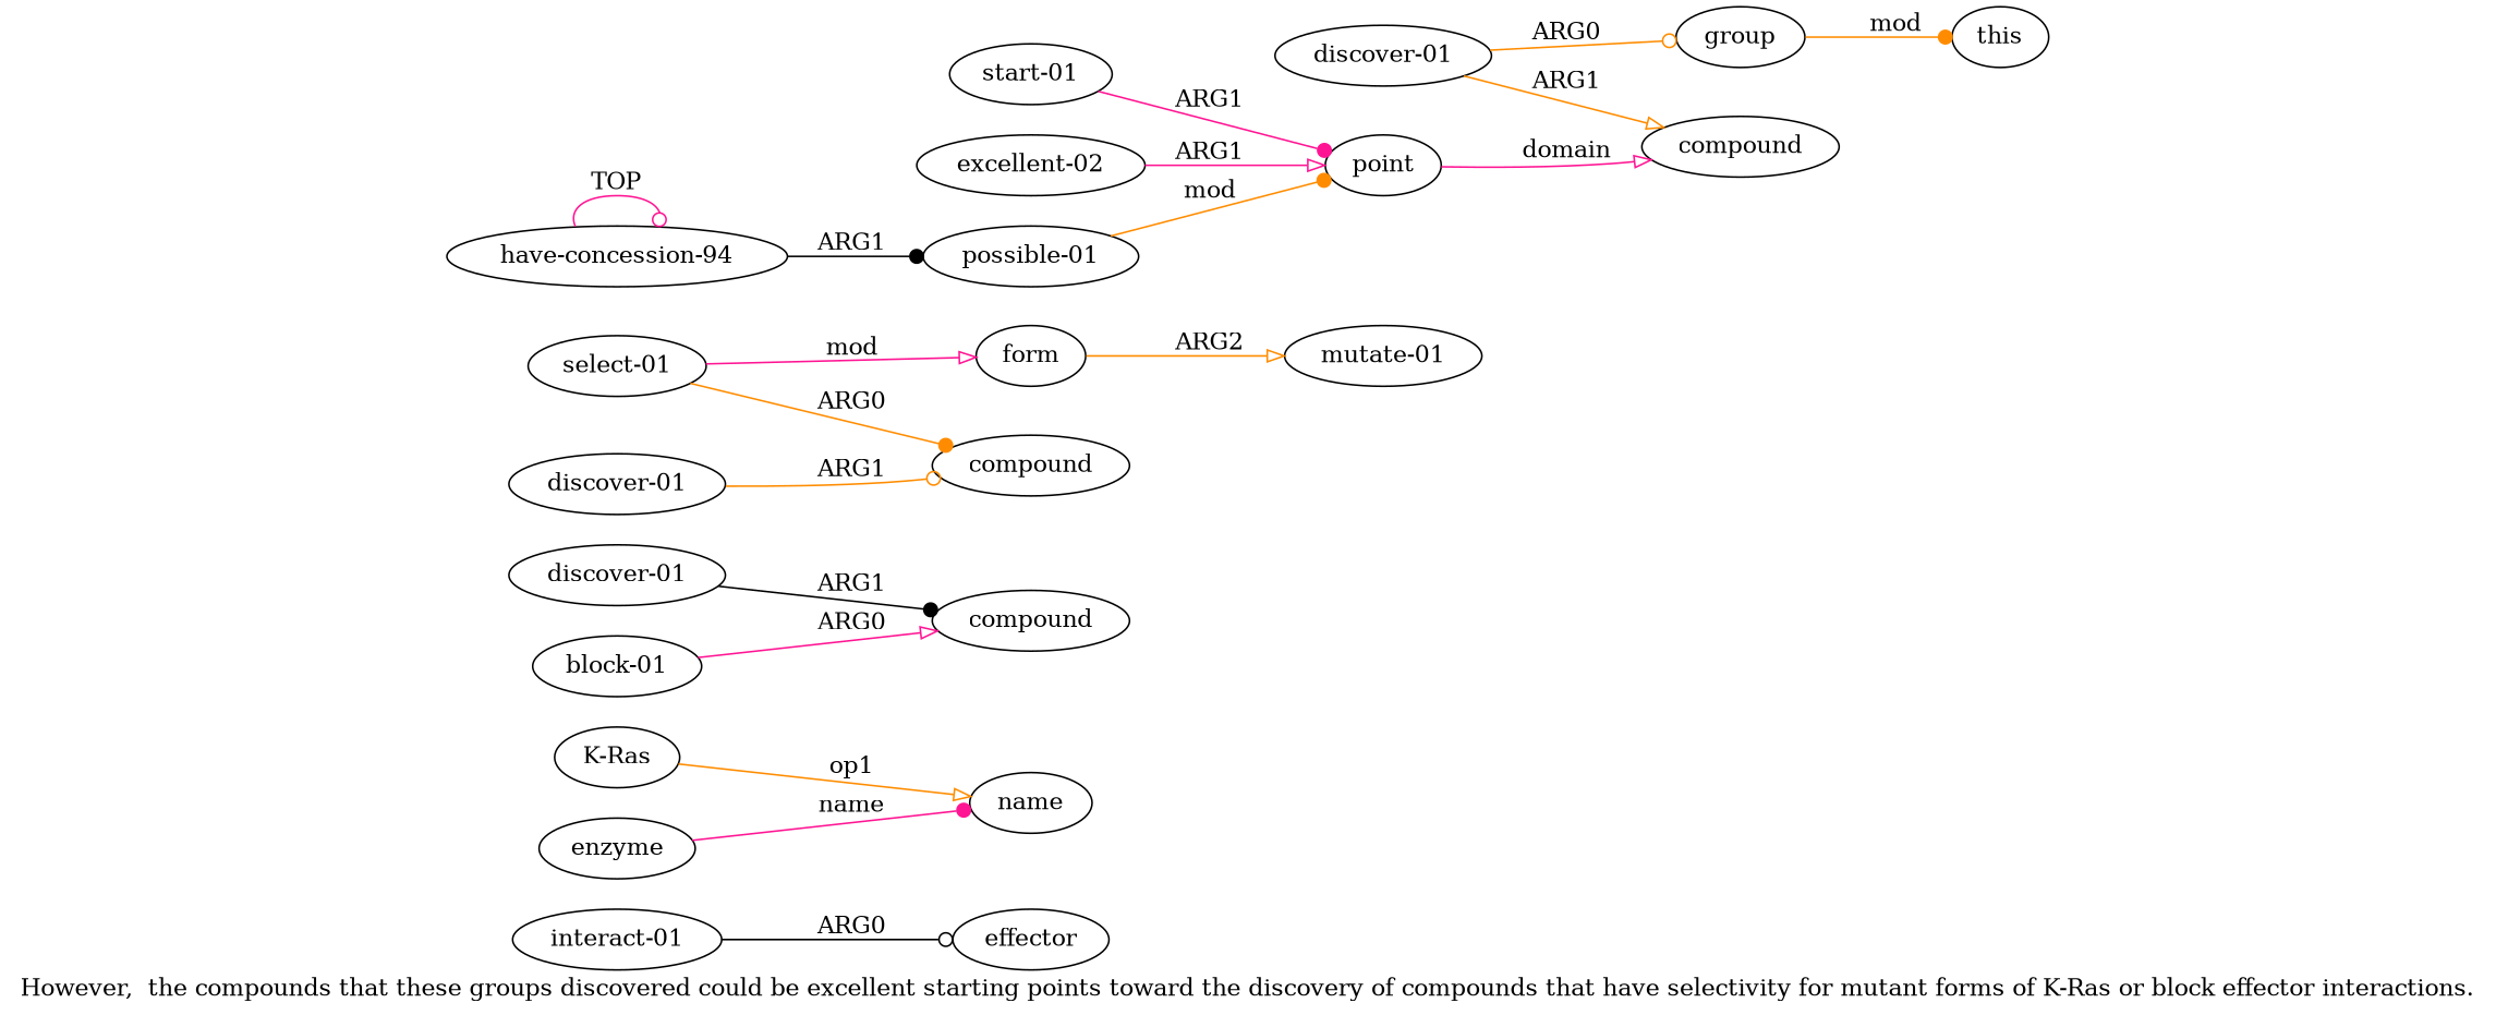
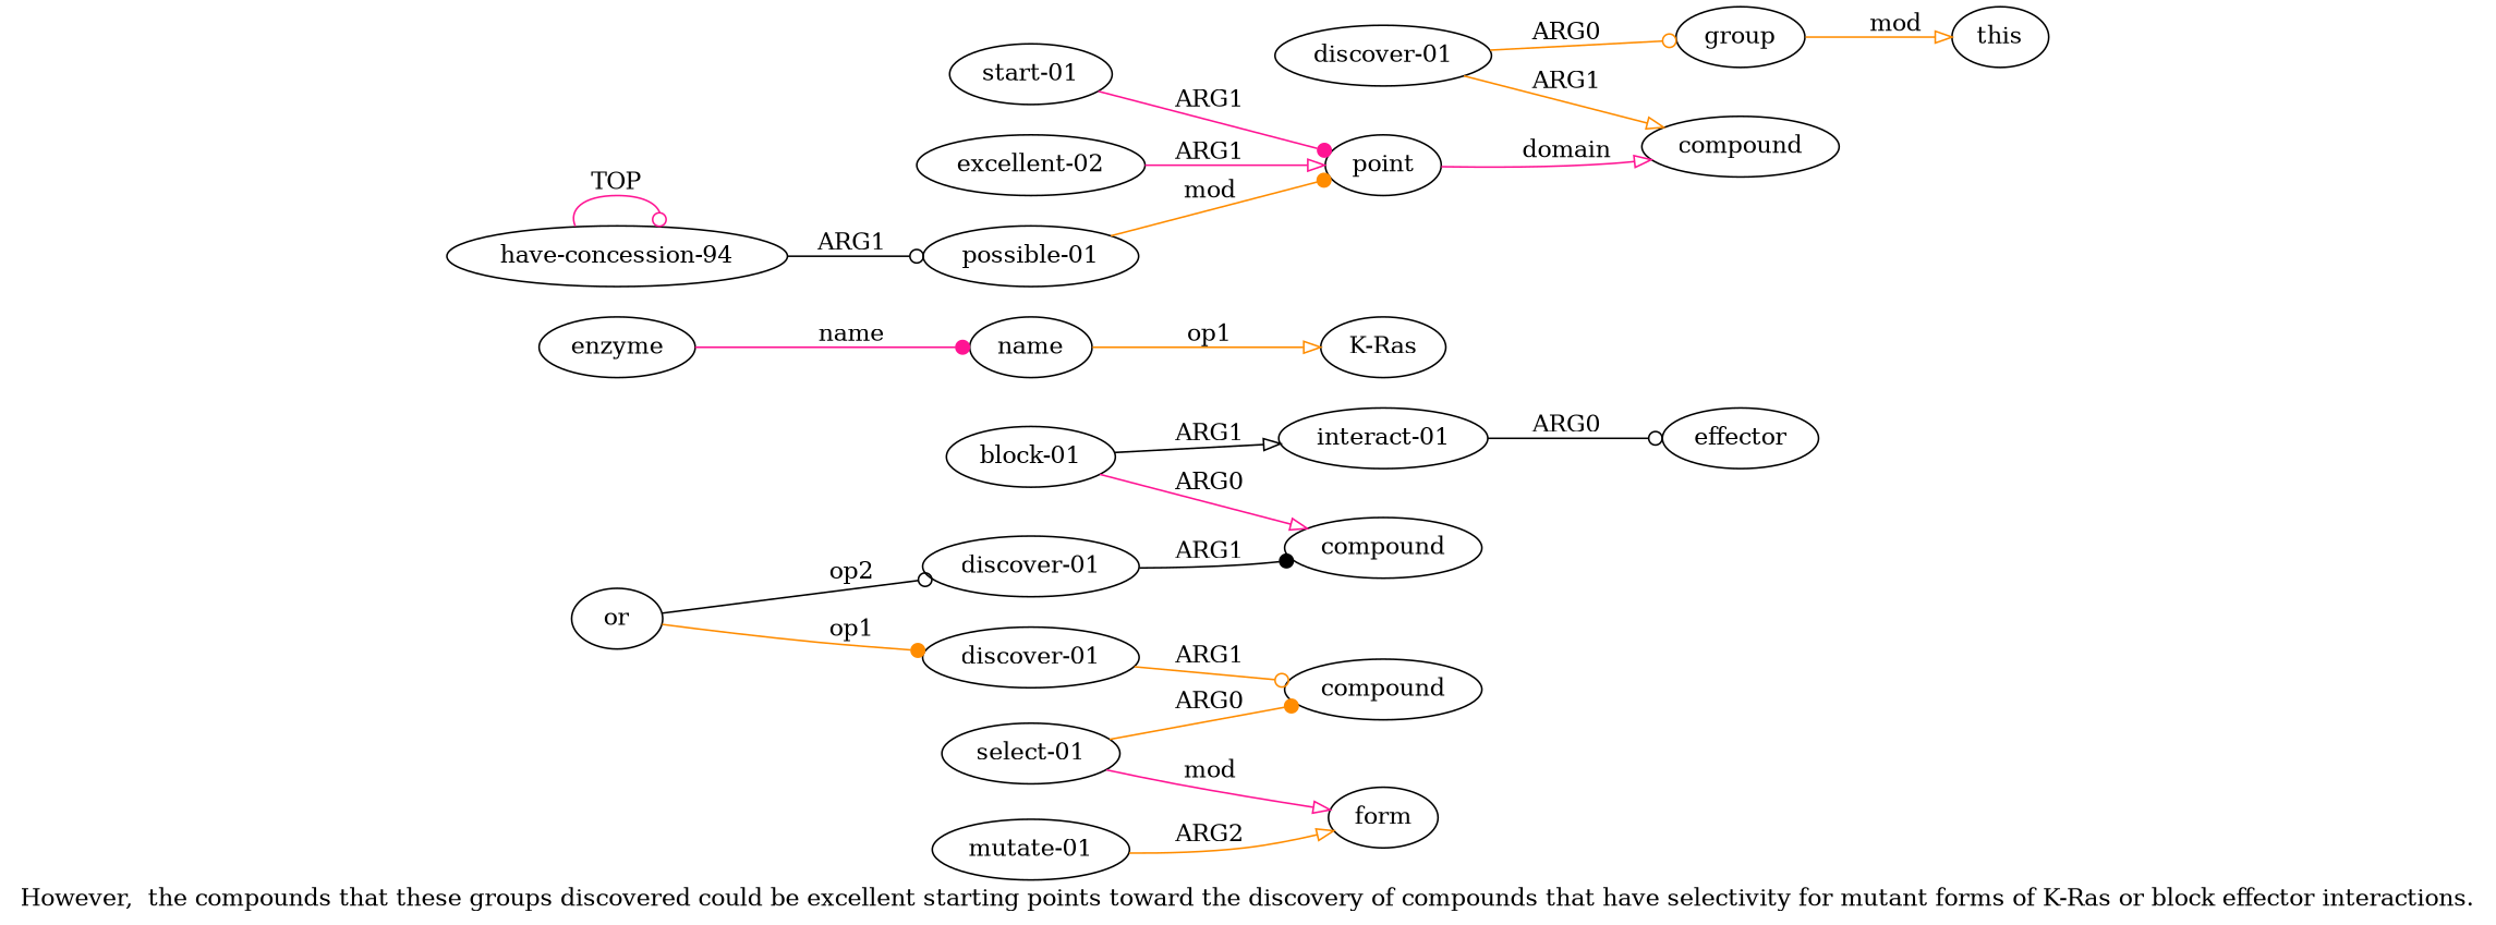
  digraph {
    label="However,  the compounds that these groups discovered could be excellent starting points toward the discovery of compounds that have selectivity for mutant forms of K-Ras or block effector interactions."
    rankdir=LR
    node [color=black gold_label="discover-01" test_label="discover-01"]
    edge [arrowhead=onormal color=darkorange gold_label=ARG1 test_label=ARG1]
    n1 [gold_ind=20 gold_label="interact-01" label="interact-01" test_ind=20 test_label="interact-01"]
    n2 [gold_ind=21 gold_label=effector label=effector test_ind=21 test_label=effector]
    n3 [gold_ind=15 gold_label=name label=name test_ind=15 test_label=name]
    n4 [gold_ind=-1 gold_label="K-Ras" label="K-Ras" test_ind=-1 test_label="K-Ras"]
    n5 [gold_ind=14 gold_label=enzyme label=enzyme test_ind=14 test_label=enzyme]
    n6 [gold_ind=17 label="discover-01" test_ind=17]
    n7 [gold_ind=18 gold_label=compound label=compound test_ind=18 test_label=compound]
    n8 [gold_ind=16 gold_label="mutate-01" label="mutate-01" test_ind=16 test_label="mutate-01"]
    n9 [gold_ind=13 gold_label=form label=form test_ind=13 test_label=form]
    n10 [gold_ind=11 gold_label=compound label=compound test_ind=11 test_label=compound]
    n11 [gold_ind=10 label="discover-01" test_ind=10]
    n12 [gold_ind=12 gold_label="select-01" label="select-01" test_ind=12 test_label="select-01"]
    n13 [gold_ind=19 gold_label="block-01" label="block-01" test_ind=19 test_label="block-01"]
    n14 [gold_ind=1 gold_label="possible-01" label="possible-01" test_ind=1 test_label="possible-01"]
    n15 [gold_ind=2 gold_label=point label=point test_ind=2 test_label=point]
    n16 [gold_ind=5 gold_label=compound label=compound test_ind=5 test_label=compound]
+   n17 [gold_ind=9 gold_label=or label=or test_ind=9 test_label=or]
    n18 [gold_ind=0 gold_label="have-concession-91" label="have-concession-94" test_ind=0 test_label="have-concession-91"]
    n19 [gold_ind=3 gold_label="start-01" label="start-01" test_ind=3 test_label="start-01"]
    n20 [gold_ind=4 gold_label="excellent-02" label="excellent-02" test_ind=4 test_label="excellent-02"]
    n21 [gold_ind=7 gold_label=group label=group test_ind=7 test_label=group]
    n22 [gold_ind=8 gold_label=this label=this test_ind=8 test_label=this]
    n23 [gold_ind=6 label="discover-01" test_ind=6]
    n1 -> n2 [arrowhead=odot color=black gold_label=ARG0 label=ARG0 test_label=ARG0]
-   n4 -> n3 [gold_label=op1 label=op1 test_label=op1]
+   n3 -> n4 [gold_label=op1 label=op1 test_label=op1]
    n5 -> n3 [arrowhead=dot color=deeppink gold_label=name label=name test_label=name]
    n6 -> n7 [arrowhead=dot color=black label=ARG1]
-   n9 -> n8 [gold_label=ARG2 label=ARG2 test_label=ARG2]
+   n8 -> n9 [gold_label=ARG2 label=ARG2 test_label=ARG2]
    n11 -> n10 [arrowhead=odot label=ARG1]
    n12 -> n9 [color=deeppink label=mod]
    n12 -> n10 [arrowhead=dot gold_label=ARG0 label=ARG0 test_label=ARG0]
+   n13 -> n1 [color=black label=ARG1]
    n13 -> n7 [color=deeppink gold_label=ARG0 label=ARG0 test_label=ARG0]
    n14 -> n15 [arrowhead=dot label=mod]
    n15 -> n16 [color=deeppink gold_label=domain label=domain test_label=domain]
-   n18 -> n14 [arrowhead=dot color=black label=ARG1]
+   n17 -> n6 [arrowhead=odot color=black gold_label=op2 label=op2 test_label=op2]
+   n17 -> n11 [arrowhead=dot gold_label=op1 label=op1 test_label=op1]
+   n18 -> n14 [arrowhead=odot color=black label=ARG1]
    n18 -> n18 [arrowhead=odot color=deeppink gold_label=TOP label=TOP test_label=TOP]
    n19 -> n15 [arrowhead=dot color=deeppink gold_label=source label=ARG1 test_label=source]
    n20 -> n15 [color=deeppink label=ARG1]
-   n21 -> n22 [arrowhead=dot gold_label=mod label=mod test_label=mod]
+   n21 -> n22 [gold_label=mod label=mod test_label=mod]
    n23 -> n16 [label=ARG1]
    n23 -> n21 [arrowhead=odot gold_label=ARG0 label=ARG0 test_label=ARG0]
  }
